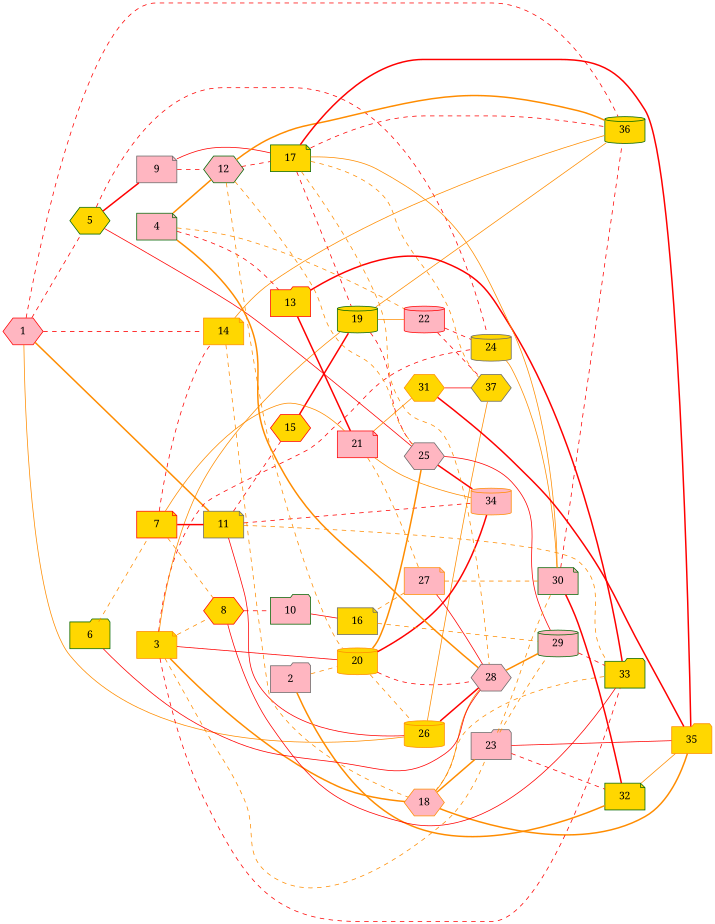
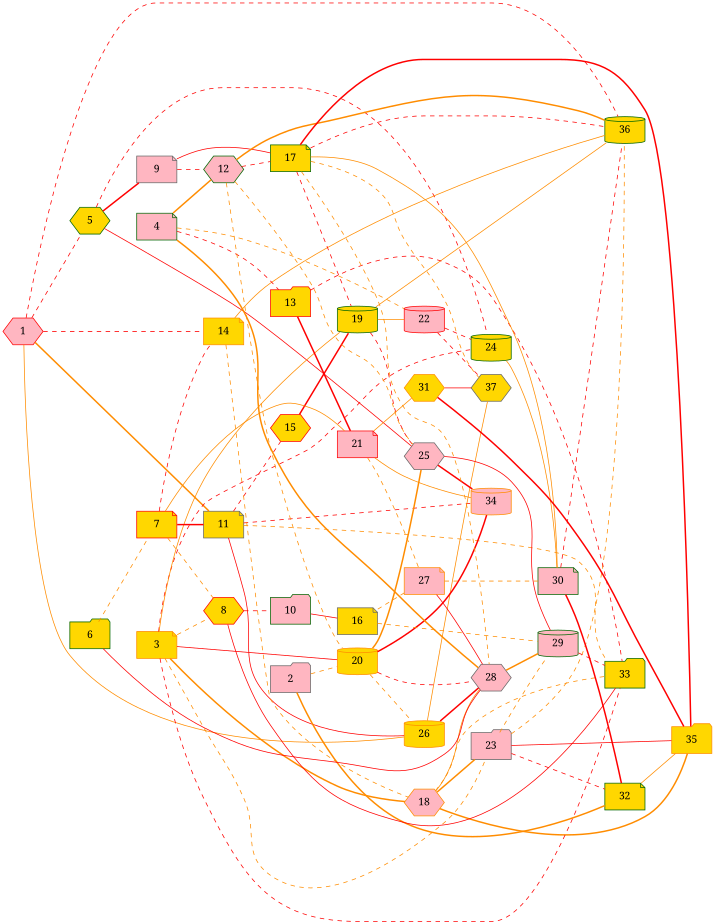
  graph {
    fontname="Noto Serif"
    rankdir=LR
    node [color=darkgreen fillcolor=gold fontname="Noto Serif" shape=note style=filled]
    edge [color=red fontname="Noto Serif" style=dashed weight=1.0]
    1 [color=red fillcolor=lightpink shape=hexagon]
    5 [shape=hexagon]
    11 [color=gray40]
    14 [color=darkorange]
    26 [color=darkorange shape=cylinder]
    36 [shape=cylinder]
-   24 [color=gray40 shape=cylinder]
+   24 [shape=cylinder]
    9 [color=gray40 fillcolor=lightpink]
    25 [color=gray40 fillcolor=lightpink shape=hexagon]
    33 [shape=folder]
    15 [color=red shape=hexagon]
    34 [color=darkorange fillcolor=lightpink shape=cylinder]
    18 [color=darkorange fillcolor=lightpink shape=hexagon]
    28 [color=gray40 fillcolor=lightpink shape=hexagon]
    37 [color=gray40 shape=hexagon]
    2 [color=gray40 fillcolor=lightpink shape=folder]
    20 [color=darkorange shape=cylinder]
    32
    35 [color=darkorange shape=folder]
    3 [color=darkorange]
    8 [color=red shape=hexagon]
    19 [shape=cylinder]
    23 [color=gray40 fillcolor=lightpink shape=folder]
    10 [fillcolor=lightpink shape=folder]
    22 [color=red fillcolor=lightpink shape=cylinder]
    29 [fillcolor=lightpink shape=cylinder]
    30 [fillcolor=lightpink]
    4 [fillcolor=lightpink]
    12 [fillcolor=lightpink shape=hexagon]
    13 [color=red shape=folder]
    17
    21 [color=red fillcolor=lightpink]
    6 [shape=folder]
    7 [color=red]
    27 [color=darkorange fillcolor=lightpink]
    31 [color=darkorange shape=hexagon]
    16 [color=gray40]
    1 -- 5
    1 -- 11 [color=darkorange style=bold weight=2.0]
    1 -- 14 [weight=2.0]
    1 -- 26 [color=darkorange style=solid]
    1 -- 36
    5 -- 24
    5 -- 9 [style=bold]
    5 -- 25 [style=solid]
    11 -- 26 [style=solid]
    11 -- 33 [color=darkorange]
    11 -- 15
    11 -- 34
    14 -- 36 [color=darkorange style=solid]
    14 -- 18 [color=darkorange]
    26 -- 28 [style=bold]
    26 -- 37 [color=darkorange style=solid]
    24 -- 30 [color=darkorange style=solid weight=2.0]
    9 -- 12
    9 -- 17 [style=solid]
    25 -- 34 [style=bold]
    25 -- 29 [style=solid weight=3.0]
    15 -- 19 [style=bold]
    18 -- 33 [color=darkorange]
    18 -- 28 [color=darkorange style=solid weight=2.0]
    18 -- 35 [color=darkorange style=bold]
    18 -- 23 [color=darkorange style=bold]
    28 -- 29 [color=darkorange style=bold]
    2 -- 20 [color=darkorange]
    2 -- 32 [color=darkorange style=bold]
    20 -- 26 [color=darkorange]
    20 -- 25 [color=darkorange style=bold]
    20 -- 34 [style=bold]
    20 -- 28
    32 -- 35 [color=darkorange style=solid]
    3 -- 24 [weight=2.0]
    3 -- 33
    3 -- 18 [color=darkorange style=bold]
    3 -- 20 [style=solid weight=2.0]
    3 -- 8 [color=darkorange]
    3 -- 19 [color=darkorange style=solid]
    3 -- 23 [color=darkorange]
    8 -- 33 [style=solid]
    8 -- 10
    19 -- 36 [color=darkorange style=solid]
    19 -- 25
    19 -- 22 [color=darkorange style=solid]
    23 -- 32 [weight=3.0]
    23 -- 35 [style=solid]
    23 -- 29 [color=darkorange weight=3.0]
-   23 -- 30 [color=darkorange]
+   23 -- 36 [color=darkorange]
    10 -- 16 [style=solid]
    22 -- 24 [weight=2.0]
    22 -- 37
    29 -- 33
    30 -- 36
    30 -- 32 [style=bold]
    4 -- 28 [color=darkorange style=bold]
    4 -- 22 [color=darkorange]
    4 -- 12 [color=darkorange style=bold]
    4 -- 13
    12 -- 36 [color=darkorange style=bold]
    12 -- 25 [color=darkorange]
    12 -- 20 [color=darkorange]
    12 -- 17
-   13 -- 33 [style=bold]
+   13 -- 33
    13 -- 21 [style=bold]
    17 -- 36 [weight=2.0]
    17 -- 28 [color=darkorange]
    17 -- 37 [color=darkorange]
    17 -- 35 [style=bold]
    17 -- 19 [weight=2.0]
    17 -- 30 [color=darkorange style=solid]
    21 -- 34 [color=darkorange style=solid]
    21 -- 27 [color=darkorange]
    21 -- 31 [color=darkorange style=solid]
    6 -- 28 [style=solid]
    6 -- 7 [color=darkorange]
    7 -- 11 [style=bold]
    7 -- 14
    7 -- 8 [color=darkorange weight=2.0]
    7 -- 21 [color=darkorange style=solid weight=2.0]
    27 -- 28 [style=solid]
    27 -- 30 [color=darkorange]
    31 -- 37 [style=solid]
    31 -- 35 [style=bold]
    16 -- 29 [color=darkorange weight=3.0]
    16 -- 27 [color=darkorange]
  }
